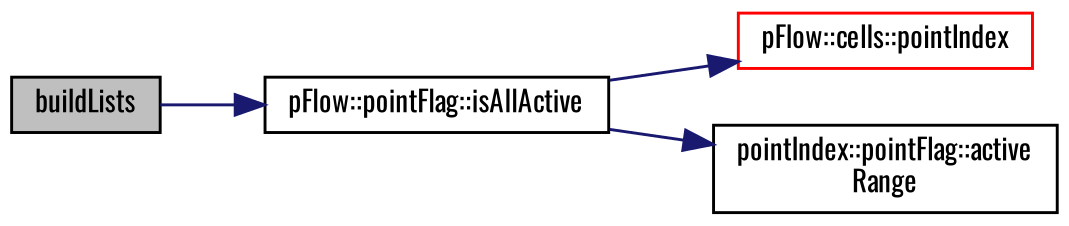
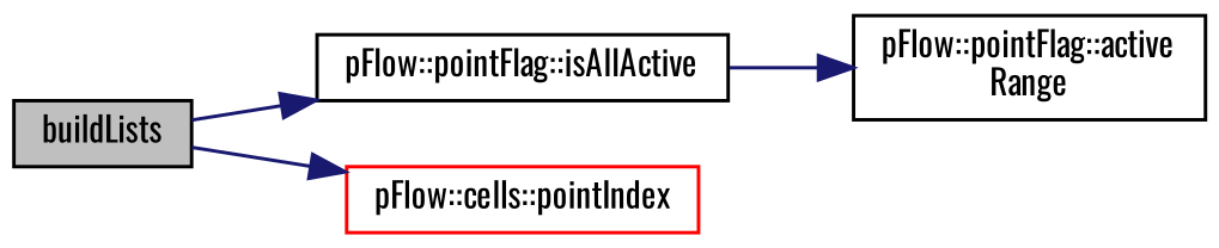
  digraph {
    fontname=Oswald
    rankdir=LR
    node [color=black fillcolor=white fontname=Oswald fontsize=10 shape=record style=filled]
    edge [color=midnightblue fontname=Oswald fontsize=10 labelfontname=Helvetica labelfontsize=10 style=solid]
    n1 [fillcolor=grey75 fontcolor=black height=0.2 label=buildLists width=0.4]
    n2 [height=0.2 label="pFlow::pointFlag::isAllActive" width=0.4]
    n3 [color=red height=0.2 label="pFlow::cells::pointIndex" width=0.4]
-   n4 [height=0.2 label="pointIndex::pointFlag::active\lRange" width=0.4]
+   n4 [height=0.2 label="pFlow::pointFlag::active\lRange" width=0.4]
    n1 -> n2
-   n2 -> n3
+   n1 -> n3
    n2 -> n4
  }
